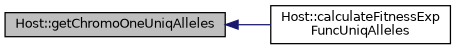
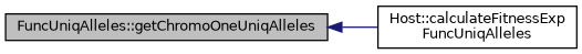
  digraph {
    rankdir=LR
    node [color=black fontname=Helvetica fontsize=10 shape=record style=filled]
-   n1 [fillcolor=grey75 fontcolor=black height=0.2 label="Host::getChromoOneUniqAlleles" width=0.4]
+   n1 [fillcolor=grey75 fontcolor=black height=0.2 label="FuncUniqAlleles::getChromoOneUniqAlleles" width=0.4]
    n2 [fillcolor=white height=0.2 label="Host::calculateFitnessExp\lFuncUniqAlleles" width=0.4]
    n1 -> n2 [color=midnightblue dir=back fontname=Helvetica fontsize=10 labelfontname=Helvetica labelfontsize=10 style=solid]
  }
